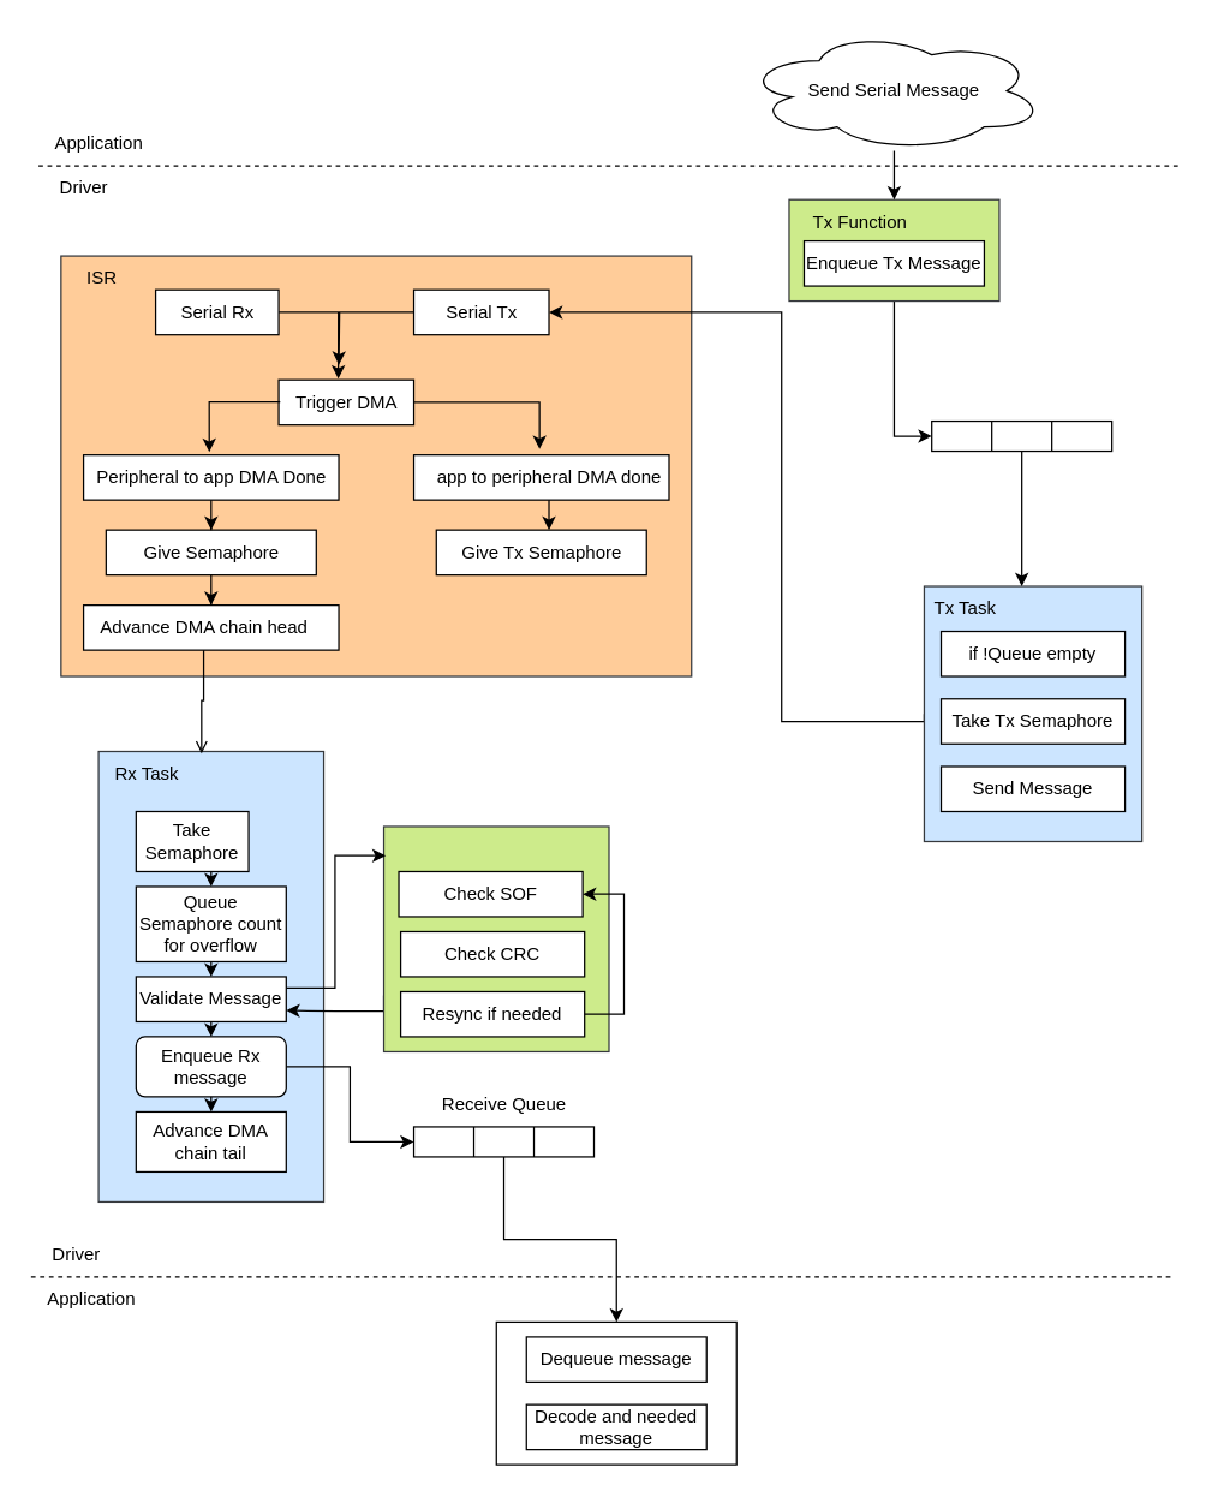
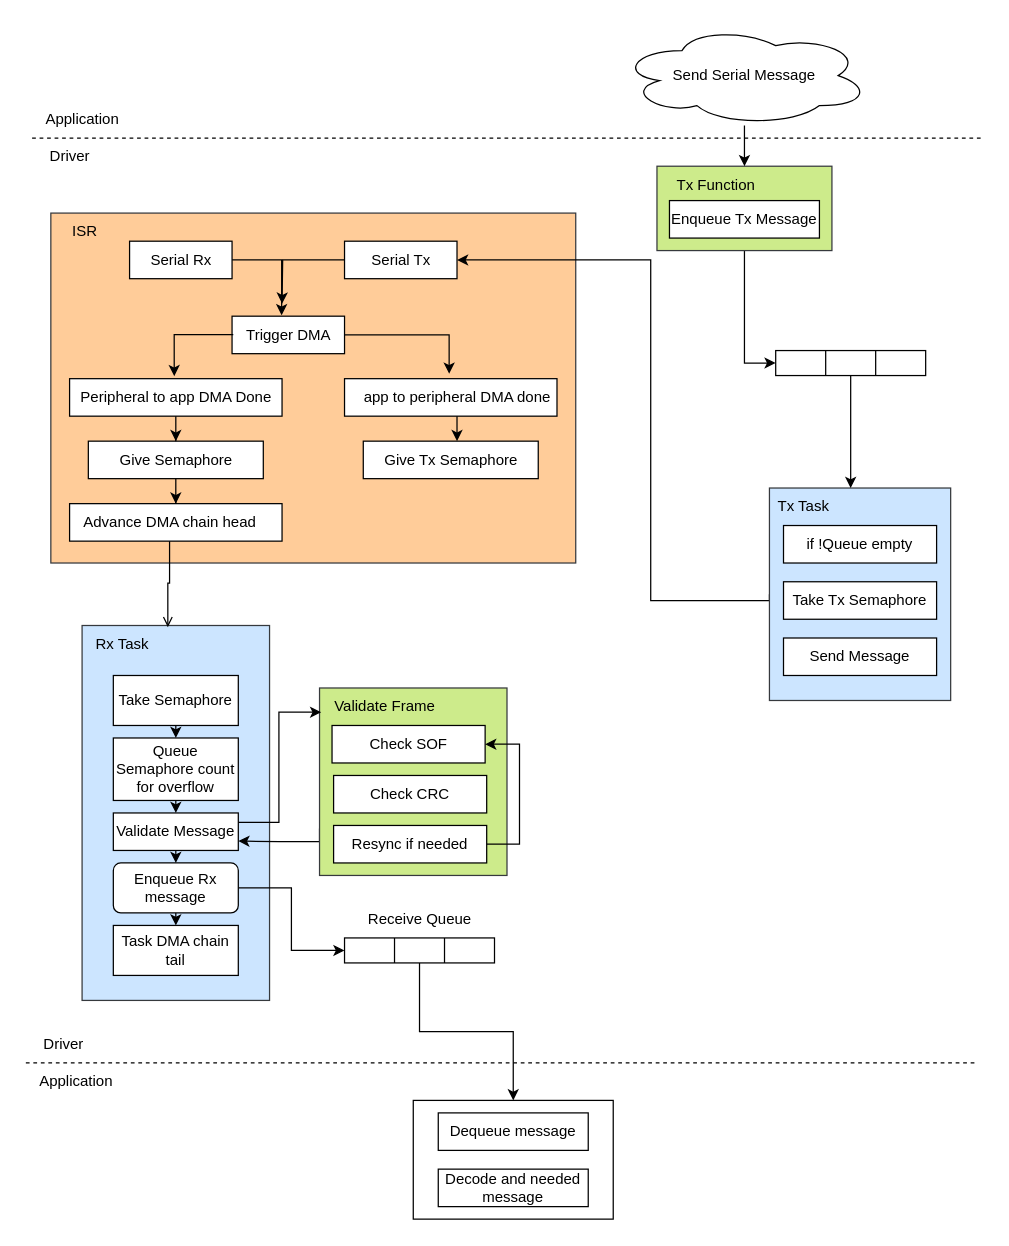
  <mxCell id="0" />
  <mxCell id="1" parent="0" />
  <mxCell id="2" value="" style="rounded=0;whiteSpace=wrap;html=1;strokeColor=#36393d;fillColor=#cce5ff;" vertex="1" parent="1"><mxGeometry x="65" y="500" width="150" height="300" as="geometry" /></mxCell>
  <mxCell id="3" value="" style="rounded=0;whiteSpace=wrap;html=1;strokeColor=#36393d;fillColor=#ffcc99;" vertex="1" parent="1"><mxGeometry x="40" y="170" width="420" height="280" as="geometry" /></mxCell>
  <mxCell id="4" style="edgeStyle=orthogonalEdgeStyle;rounded=0;orthogonalLoop=1;jettySize=auto;html=1;entryX=0;entryY=0.5;entryDx=0;entryDy=0;" edge="1" parent="1" source="5" target="12"><mxGeometry relative="1" as="geometry" /></mxCell>
  <mxCell id="5" value="" style="rounded=0;whiteSpace=wrap;html=1;strokeColor=#36393d;fillColor=#cdeb8b;" vertex="1" parent="1"><mxGeometry x="525" y="132.5" width="140" height="67.5" as="geometry" /></mxCell>
  <mxCell id="6" style="edgeStyle=orthogonalEdgeStyle;rounded=0;orthogonalLoop=1;jettySize=auto;html=1;exitX=0;exitY=0.5;exitDx=0;exitDy=0;entryX=1;entryY=0.5;entryDx=0;entryDy=0;" edge="1" parent="1" source="7" target="31"><mxGeometry relative="1" as="geometry"><Array as="points"><mxPoint x="520" y="480" /><mxPoint x="520" y="208" /></Array></mxGeometry></mxCell>
  <mxCell id="7" value="" style="rounded=0;whiteSpace=wrap;html=1;strokeColor=#36393d;fillColor=#cce5ff;" vertex="1" parent="1"><mxGeometry x="615" y="390" width="145" height="170" as="geometry" /></mxCell>
  <mxCell id="8" value="" style="rounded=0;whiteSpace=wrap;html=1;strokeColor=default;fillColor=default;" vertex="1" parent="1"><mxGeometry x="330" y="880" width="160" height="95" as="geometry" /></mxCell>
  <mxCell id="9" style="edgeStyle=orthogonalEdgeStyle;rounded=0;orthogonalLoop=1;jettySize=auto;html=1;exitX=0;exitY=0.75;exitDx=0;exitDy=0;entryX=1;entryY=0.75;entryDx=0;entryDy=0;" edge="1" parent="1" source="10" target="58"><mxGeometry relative="1" as="geometry"><Array as="points"><mxPoint x="255" y="673" /><mxPoint x="223" y="673" /></Array></mxGeometry></mxCell>
  <mxCell id="10" value="" style="whiteSpace=wrap;html=1;aspect=fixed;strokeColor=#36393d;fillColor=#cdeb8b;align=left;" vertex="1" parent="1"><mxGeometry x="255" y="550" width="150" height="150" as="geometry" /></mxCell>
  <mxCell id="11" style="edgeStyle=orthogonalEdgeStyle;rounded=0;orthogonalLoop=1;jettySize=auto;html=1;exitX=0.5;exitY=1;exitDx=0;exitDy=0;" edge="1" parent="1" source="12"><mxGeometry relative="1" as="geometry"><mxPoint x="680" y="390" as="targetPoint" /></mxGeometry></mxCell>
  <mxCell id="12" value="" style="shape=process;whiteSpace=wrap;html=1;backgroundOutline=1;size=0.333;" vertex="1" parent="1"><mxGeometry x="620" y="280" width="120" height="20" as="geometry" /></mxCell>
  <mxCell id="13" style="edgeStyle=orthogonalEdgeStyle;rounded=0;orthogonalLoop=1;jettySize=auto;html=1;exitX=0.5;exitY=1;exitDx=0;exitDy=0;entryX=0.5;entryY=0;entryDx=0;entryDy=0;" edge="1" parent="1" source="14" target="8"><mxGeometry relative="1" as="geometry" /></mxCell>
  <mxCell id="14" value="" style="shape=process;whiteSpace=wrap;html=1;backgroundOutline=1;size=0.333;" vertex="1" parent="1"><mxGeometry x="275" y="750" width="120" height="20" as="geometry" /></mxCell>
  <mxCell id="15" value="" style="endArrow=none;dashed=1;html=1;rounded=0;" edge="1" parent="1"><mxGeometry width="50" height="50" relative="1" as="geometry"><mxPoint x="25" y="110" as="sourcePoint" /><mxPoint x="785" y="110" as="targetPoint" /></mxGeometry></mxCell>
  <mxCell id="16" value="Application" style="text;html=1;align=center;verticalAlign=middle;resizable=0;points=[];autosize=1;strokeColor=none;fillColor=none;" vertex="1" parent="1"><mxGeometry x="25" y="80" width="80" height="30" as="geometry" /></mxCell>
  <mxCell id="17" value="Driver" style="text;html=1;align=center;verticalAlign=middle;resizable=0;points=[];autosize=1;strokeColor=none;fillColor=none;" vertex="1" parent="1"><mxGeometry x="25" y="110" width="60" height="30" as="geometry" /></mxCell>
  <mxCell id="18" value="Receive Queue" style="text;html=1;align=center;verticalAlign=middle;resizable=0;points=[];autosize=1;strokeColor=none;fillColor=none;" vertex="1" parent="1"><mxGeometry x="280" y="720" width="110" height="30" as="geometry" /></mxCell>
  <mxCell id="19" value="" style="endArrow=none;dashed=1;html=1;rounded=0;" edge="1" parent="1"><mxGeometry width="50" height="50" relative="1" as="geometry"><mxPoint x="20" y="850" as="sourcePoint" /><mxPoint x="780" y="850" as="targetPoint" /></mxGeometry></mxCell>
  <mxCell id="20" value="Application" style="text;html=1;align=center;verticalAlign=middle;resizable=0;points=[];autosize=1;strokeColor=none;fillColor=none;" vertex="1" parent="1"><mxGeometry x="20" y="850" width="80" height="30" as="geometry" /></mxCell>
  <mxCell id="21" value="Driver" style="text;html=1;align=center;verticalAlign=middle;resizable=0;points=[];autosize=1;strokeColor=none;fillColor=none;" vertex="1" parent="1"><mxGeometry x="20" y="820" width="60" height="30" as="geometry" /></mxCell>
  <mxCell id="22" style="edgeStyle=orthogonalEdgeStyle;rounded=0;orthogonalLoop=1;jettySize=auto;html=1;entryX=0.5;entryY=0;entryDx=0;entryDy=0;" edge="1" parent="1" source="23" target="5"><mxGeometry relative="1" as="geometry" /></mxCell>
  <mxCell id="23" value="Send Serial Message" style="ellipse;shape=cloud;whiteSpace=wrap;html=1;" vertex="1" parent="1"><mxGeometry x="495" y="20" width="200" height="80" as="geometry" /></mxCell>
  <mxCell id="24" style="edgeStyle=orthogonalEdgeStyle;rounded=0;orthogonalLoop=1;jettySize=auto;html=1;exitX=1;exitY=0.5;exitDx=0;exitDy=0;entryX=0.441;entryY=-0.022;entryDx=0;entryDy=0;entryPerimeter=0;" edge="1" parent="1" source="25" target="38"><mxGeometry relative="1" as="geometry" /></mxCell>
  <mxCell id="25" value="" style="rounded=0;whiteSpace=wrap;html=1;strokeColor=default;fillColor=default;" vertex="1" parent="1"><mxGeometry x="103" y="192.5" width="82" height="30" as="geometry" /></mxCell>
  <mxCell id="26" value="" style="rounded=0;whiteSpace=wrap;html=1;strokeColor=default;fillColor=default;" vertex="1" parent="1"><mxGeometry x="185" y="252.5" width="90" height="30" as="geometry" /></mxCell>
  <mxCell id="27" value="" style="rounded=0;whiteSpace=wrap;html=1;strokeColor=default;fillColor=default;" vertex="1" parent="1"><mxGeometry x="275" y="302.5" width="170" height="30" as="geometry" /></mxCell>
  <mxCell id="28" value="" style="rounded=0;whiteSpace=wrap;html=1;strokeColor=default;fillColor=default;" vertex="1" parent="1"><mxGeometry x="55" y="402.5" width="170" height="30" as="geometry" /></mxCell>
  <mxCell id="29" value="" style="rounded=0;whiteSpace=wrap;html=1;strokeColor=default;fillColor=default;" vertex="1" parent="1"><mxGeometry x="55" y="302.5" width="170" height="30" as="geometry" /></mxCell>
  <mxCell id="30" style="edgeStyle=orthogonalEdgeStyle;rounded=0;orthogonalLoop=1;jettySize=auto;html=1;exitX=0;exitY=0.5;exitDx=0;exitDy=0;" edge="1" parent="1" source="31"><mxGeometry relative="1" as="geometry"><mxPoint x="225" y="242.5" as="targetPoint" /></mxGeometry></mxCell>
  <mxCell id="31" value="" style="rounded=0;whiteSpace=wrap;html=1;strokeColor=default;fillColor=default;" vertex="1" parent="1"><mxGeometry x="275" y="192.5" width="90" height="30" as="geometry" /></mxCell>
  <mxCell id="32" value="" style="rounded=0;whiteSpace=wrap;html=1;strokeColor=default;fillColor=default;" vertex="1" parent="1"><mxGeometry x="70" y="352.5" width="140" height="30" as="geometry" /></mxCell>
  <mxCell id="33" value="" style="rounded=0;whiteSpace=wrap;html=1;strokeColor=default;fillColor=default;" vertex="1" parent="1"><mxGeometry x="290" y="352.5" width="140" height="30" as="geometry" /></mxCell>
  <mxCell id="34" value="Serial Rx" style="text;html=1;align=center;verticalAlign=middle;resizable=0;points=[];autosize=1;strokeColor=none;fillColor=none;" vertex="1" parent="1"><mxGeometry x="109" y="192.5" width="70" height="30" as="geometry" /></mxCell>
  <mxCell id="35" value="Serial Tx" style="text;html=1;align=center;verticalAlign=middle;resizable=0;points=[];autosize=1;strokeColor=none;fillColor=none;" vertex="1" parent="1"><mxGeometry x="285" y="192.5" width="70" height="30" as="geometry" /></mxCell>
  <mxCell id="36" style="edgeStyle=orthogonalEdgeStyle;rounded=0;orthogonalLoop=1;jettySize=auto;html=1;entryX=0.463;entryY=-0.133;entryDx=0;entryDy=0;entryPerimeter=0;" edge="1" parent="1" source="38" target="46"><mxGeometry relative="1" as="geometry" /></mxCell>
  <mxCell id="37" style="edgeStyle=orthogonalEdgeStyle;rounded=0;orthogonalLoop=1;jettySize=auto;html=1;entryX=0.493;entryY=-0.067;entryDx=0;entryDy=0;entryPerimeter=0;exitX=0.011;exitY=0.489;exitDx=0;exitDy=0;exitPerimeter=0;" edge="1" parent="1" source="38" target="40"><mxGeometry relative="1" as="geometry" /></mxCell>
  <mxCell id="38" value="Trigger DMA" style="text;html=1;align=center;verticalAlign=middle;resizable=0;points=[];autosize=1;strokeColor=none;fillColor=none;" vertex="1" parent="1"><mxGeometry x="185" y="252.5" width="90" height="30" as="geometry" /></mxCell>
  <mxCell id="39" style="edgeStyle=orthogonalEdgeStyle;rounded=0;orthogonalLoop=1;jettySize=auto;html=1;" edge="1" parent="1" source="40" target="42"><mxGeometry relative="1" as="geometry" /></mxCell>
  <mxCell id="40" value="Peripheral to app DMA Done" style="text;html=1;align=center;verticalAlign=middle;resizable=0;points=[];autosize=1;strokeColor=none;fillColor=none;" vertex="1" parent="1"><mxGeometry x="50" y="302.5" width="180" height="30" as="geometry" /></mxCell>
  <mxCell id="41" style="edgeStyle=orthogonalEdgeStyle;rounded=0;orthogonalLoop=1;jettySize=auto;html=1;entryX=0.531;entryY=0;entryDx=0;entryDy=0;entryPerimeter=0;" edge="1" parent="1" source="42" target="44"><mxGeometry relative="1" as="geometry" /></mxCell>
  <mxCell id="42" value="Give Semaphore" style="text;html=1;align=center;verticalAlign=middle;resizable=0;points=[];autosize=1;strokeColor=none;fillColor=none;" vertex="1" parent="1"><mxGeometry x="85" y="352.5" width="110" height="30" as="geometry" /></mxCell>
  <mxCell id="43" style="edgeStyle=orthogonalEdgeStyle;rounded=0;orthogonalLoop=1;jettySize=auto;html=1;entryX=0.925;entryY=0.044;entryDx=0;entryDy=0;entryPerimeter=0;endArrow=open;" edge="1" parent="1" source="44" target="70"><mxGeometry relative="1" as="geometry"><Array as="points"><mxPoint x="135" y="466" /><mxPoint x="134" y="466" /></Array></mxGeometry></mxCell>
  <mxCell id="44" value="Advance DMA chain head" style="text;html=1;align=center;verticalAlign=middle;resizable=0;points=[];autosize=1;strokeColor=none;fillColor=none;" vertex="1" parent="1"><mxGeometry x="55" y="402.5" width="160" height="30" as="geometry" /></mxCell>
  <mxCell id="45" style="edgeStyle=orthogonalEdgeStyle;rounded=0;orthogonalLoop=1;jettySize=auto;html=1;entryX=0.538;entryY=0;entryDx=0;entryDy=0;entryPerimeter=0;" edge="1" parent="1" source="46" target="47"><mxGeometry relative="1" as="geometry" /></mxCell>
  <mxCell id="46" value="app to peripheral DMA done" style="text;html=1;align=center;verticalAlign=middle;resizable=0;points=[];autosize=1;strokeColor=none;fillColor=none;" vertex="1" parent="1"><mxGeometry x="280" y="302.5" width="170" height="30" as="geometry" /></mxCell>
  <mxCell id="47" value="Give Tx Semaphore" style="text;html=1;align=center;verticalAlign=middle;resizable=0;points=[];autosize=1;strokeColor=none;fillColor=none;" vertex="1" parent="1"><mxGeometry x="295" y="352.5" width="130" height="30" as="geometry" /></mxCell>
  <mxCell id="48" style="edgeStyle=orthogonalEdgeStyle;rounded=0;orthogonalLoop=1;jettySize=auto;html=1;exitX=0.5;exitY=1;exitDx=0;exitDy=0;entryX=0.5;entryY=0;entryDx=0;entryDy=0;" edge="1" parent="1" source="49" target="51"><mxGeometry relative="1" as="geometry" /></mxCell>
- <mxCell id="49" value="Take Semaphore" style="rounded=0;whiteSpace=wrap;html=1;" vertex="1" parent="1"><mxGeometry x="90" y="540" width="75" height="40" as="geometry" /></mxCell>
+ <mxCell id="49" value="Take Semaphore" style="rounded=0;whiteSpace=wrap;html=1;" vertex="1" parent="1"><mxGeometry x="90" y="540" width="100" height="40" as="geometry" /></mxCell>
  <mxCell id="50" style="edgeStyle=orthogonalEdgeStyle;rounded=0;orthogonalLoop=1;jettySize=auto;html=1;exitX=0.5;exitY=1;exitDx=0;exitDy=0;entryX=0.5;entryY=0;entryDx=0;entryDy=0;" edge="1" parent="1" source="51" target="58"><mxGeometry relative="1" as="geometry" /></mxCell>
  <mxCell id="51" value="Queue Semaphore count for overflow" style="rounded=0;whiteSpace=wrap;html=1;" vertex="1" parent="1"><mxGeometry x="90" y="590" width="100" height="50" as="geometry" /></mxCell>
  <mxCell id="52" style="edgeStyle=orthogonalEdgeStyle;rounded=0;orthogonalLoop=1;jettySize=auto;html=1;exitX=0.5;exitY=1;exitDx=0;exitDy=0;entryX=0.5;entryY=0;entryDx=0;entryDy=0;" edge="1" parent="1" source="54" target="55"><mxGeometry relative="1" as="geometry" /></mxCell>
  <mxCell id="53" style="edgeStyle=orthogonalEdgeStyle;rounded=0;orthogonalLoop=1;jettySize=auto;html=1;exitX=1;exitY=0.5;exitDx=0;exitDy=0;entryX=0;entryY=0.5;entryDx=0;entryDy=0;" edge="1" parent="1" source="54" target="14"><mxGeometry relative="1" as="geometry" /></mxCell>
  <mxCell id="54" value="Enqueue Rx message" style="whiteSpace=wrap;html=1;rounded=1;" vertex="1" parent="1"><mxGeometry x="90" y="690" width="100" height="40" as="geometry" /></mxCell>
- <mxCell id="55" value="Advance DMA chain tail" style="rounded=0;whiteSpace=wrap;html=1;" vertex="1" parent="1"><mxGeometry x="90" y="740" width="100" height="40" as="geometry" /></mxCell>
+ <mxCell id="55" value="Task DMA chain tail" style="rounded=0;whiteSpace=wrap;html=1;" vertex="1" parent="1"><mxGeometry x="90" y="740" width="100" height="40" as="geometry" /></mxCell>
  <mxCell id="56" style="edgeStyle=orthogonalEdgeStyle;rounded=0;orthogonalLoop=1;jettySize=auto;html=1;exitX=0.5;exitY=1;exitDx=0;exitDy=0;entryX=0.5;entryY=0;entryDx=0;entryDy=0;" edge="1" parent="1" source="58" target="54"><mxGeometry relative="1" as="geometry" /></mxCell>
  <mxCell id="57" style="edgeStyle=orthogonalEdgeStyle;rounded=0;orthogonalLoop=1;jettySize=auto;html=1;exitX=1;exitY=0.25;exitDx=0;exitDy=0;entryX=0.009;entryY=0.129;entryDx=0;entryDy=0;entryPerimeter=0;" edge="1" parent="1" source="58" target="10"><mxGeometry relative="1" as="geometry" /></mxCell>
  <mxCell id="58" value="Validate Message" style="rounded=0;whiteSpace=wrap;html=1;" vertex="1" parent="1"><mxGeometry x="90" y="650" width="100" height="30" as="geometry" /></mxCell>
  <mxCell id="59" value="Check SOF" style="rounded=0;whiteSpace=wrap;html=1;" vertex="1" parent="1"><mxGeometry x="265" y="580" width="122.5" height="30" as="geometry" /></mxCell>
  <mxCell id="60" style="edgeStyle=orthogonalEdgeStyle;rounded=0;orthogonalLoop=1;jettySize=auto;html=1;exitX=1;exitY=0.5;exitDx=0;exitDy=0;entryX=1;entryY=0.5;entryDx=0;entryDy=0;" edge="1" parent="1" source="61" target="59"><mxGeometry relative="1" as="geometry"><Array as="points"><mxPoint x="415" y="675" /><mxPoint x="415" y="595" /></Array></mxGeometry></mxCell>
  <mxCell id="61" value="Resync if needed" style="rounded=0;whiteSpace=wrap;html=1;" vertex="1" parent="1"><mxGeometry x="266.25" y="660" width="122.5" height="30" as="geometry" /></mxCell>
  <mxCell id="62" value="Check CRC" style="rounded=0;whiteSpace=wrap;html=1;" vertex="1" parent="1"><mxGeometry x="266.25" y="620" width="122.5" height="30" as="geometry" /></mxCell>
  <mxCell id="63" value="Dequeue message" style="rounded=0;whiteSpace=wrap;html=1;" vertex="1" parent="1"><mxGeometry x="350" y="890" width="120" height="30" as="geometry" /></mxCell>
  <mxCell id="64" value="Decode and needed message" style="rounded=0;whiteSpace=wrap;html=1;" vertex="1" parent="1"><mxGeometry x="350" y="935" width="120" height="30" as="geometry" /></mxCell>
  <mxCell id="65" value="Take Tx Semaphore" style="rounded=0;whiteSpace=wrap;html=1;" vertex="1" parent="1"><mxGeometry x="626.25" y="465" width="122.5" height="30" as="geometry" /></mxCell>
  <mxCell id="66" value="Send Message" style="rounded=0;whiteSpace=wrap;html=1;" vertex="1" parent="1"><mxGeometry x="626.25" y="510" width="122.5" height="30" as="geometry" /></mxCell>
  <mxCell id="67" value="if !Queue empty" style="rounded=0;whiteSpace=wrap;html=1;" vertex="1" parent="1"><mxGeometry x="626.25" y="420" width="122.5" height="30" as="geometry" /></mxCell>
  <mxCell id="68" value="Enqueue Tx Message" style="rounded=0;whiteSpace=wrap;html=1;strokeColor=default;fillColor=default;" vertex="1" parent="1"><mxGeometry x="535" y="160" width="120" height="30" as="geometry" /></mxCell>
+ <mxCell id="69" value="Validate Frame" style="text;html=1;strokeColor=none;fillColor=none;align=center;verticalAlign=middle;whiteSpace=wrap;rounded=0;" vertex="1" parent="1"><mxGeometry x="265" y="550" width="85" height="30" as="geometry" /></mxCell>
  <mxCell id="70" value="Rx Task" style="text;html=1;strokeColor=none;fillColor=none;align=center;verticalAlign=middle;whiteSpace=wrap;rounded=0;" vertex="1" parent="1"><mxGeometry x="55" y="500" width="85" height="30" as="geometry" /></mxCell>
  <mxCell id="71" value="Tx Function" style="text;html=1;strokeColor=none;fillColor=none;align=center;verticalAlign=middle;whiteSpace=wrap;rounded=0;" vertex="1" parent="1"><mxGeometry x="530" y="132.5" width="85" height="30" as="geometry" /></mxCell>
  <mxCell id="72" value="Tx Task" style="text;html=1;strokeColor=none;fillColor=none;align=center;verticalAlign=middle;whiteSpace=wrap;rounded=0;" vertex="1" parent="1"><mxGeometry x="600" y="390" width="85" height="30" as="geometry" /></mxCell>
  <mxCell id="73" value="ISR" style="text;html=1;strokeColor=none;fillColor=none;align=center;verticalAlign=middle;whiteSpace=wrap;rounded=0;" vertex="1" parent="1"><mxGeometry x="25" y="170" width="85" height="30" as="geometry" /></mxCell>
